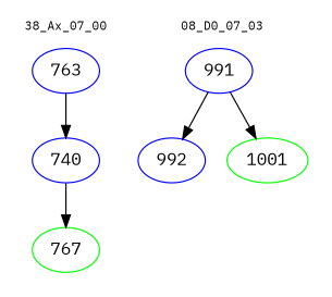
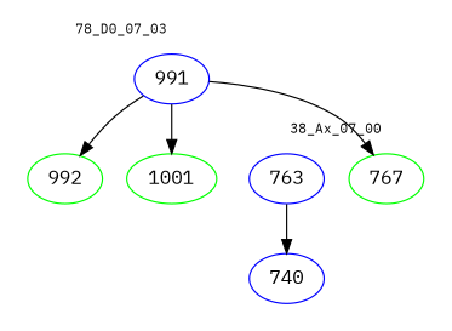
  digraph {
    fontname="IBM Plex Mono"
    node [color=blue fontname="IBM Plex Mono"]
    edge [color=black fontname="IBM Plex Mono"]
    n1 [label=740]
    n2 [color=green label=767]
    n3 [label=763]
    n4 [label=991]
-   n5 [label=992]
+   n5 [color=green label=992]
    n6 [color=green label=1001]
    subgraph cluster_1 {
      color=white
      fontsize=10
      label="38_Ax_07_00"
      n1
      n2
      n3
    }
    subgraph cluster_2 {
      color=white
      fontsize=10
-     label="08_D0_07_03"
+     label="78_D0_07_03"
      n4
      n5
      n6
    }
-   n1 -> n2
+   n4 -> n2
    n3 -> n1
    n4 -> n5
    n4 -> n6
  }
